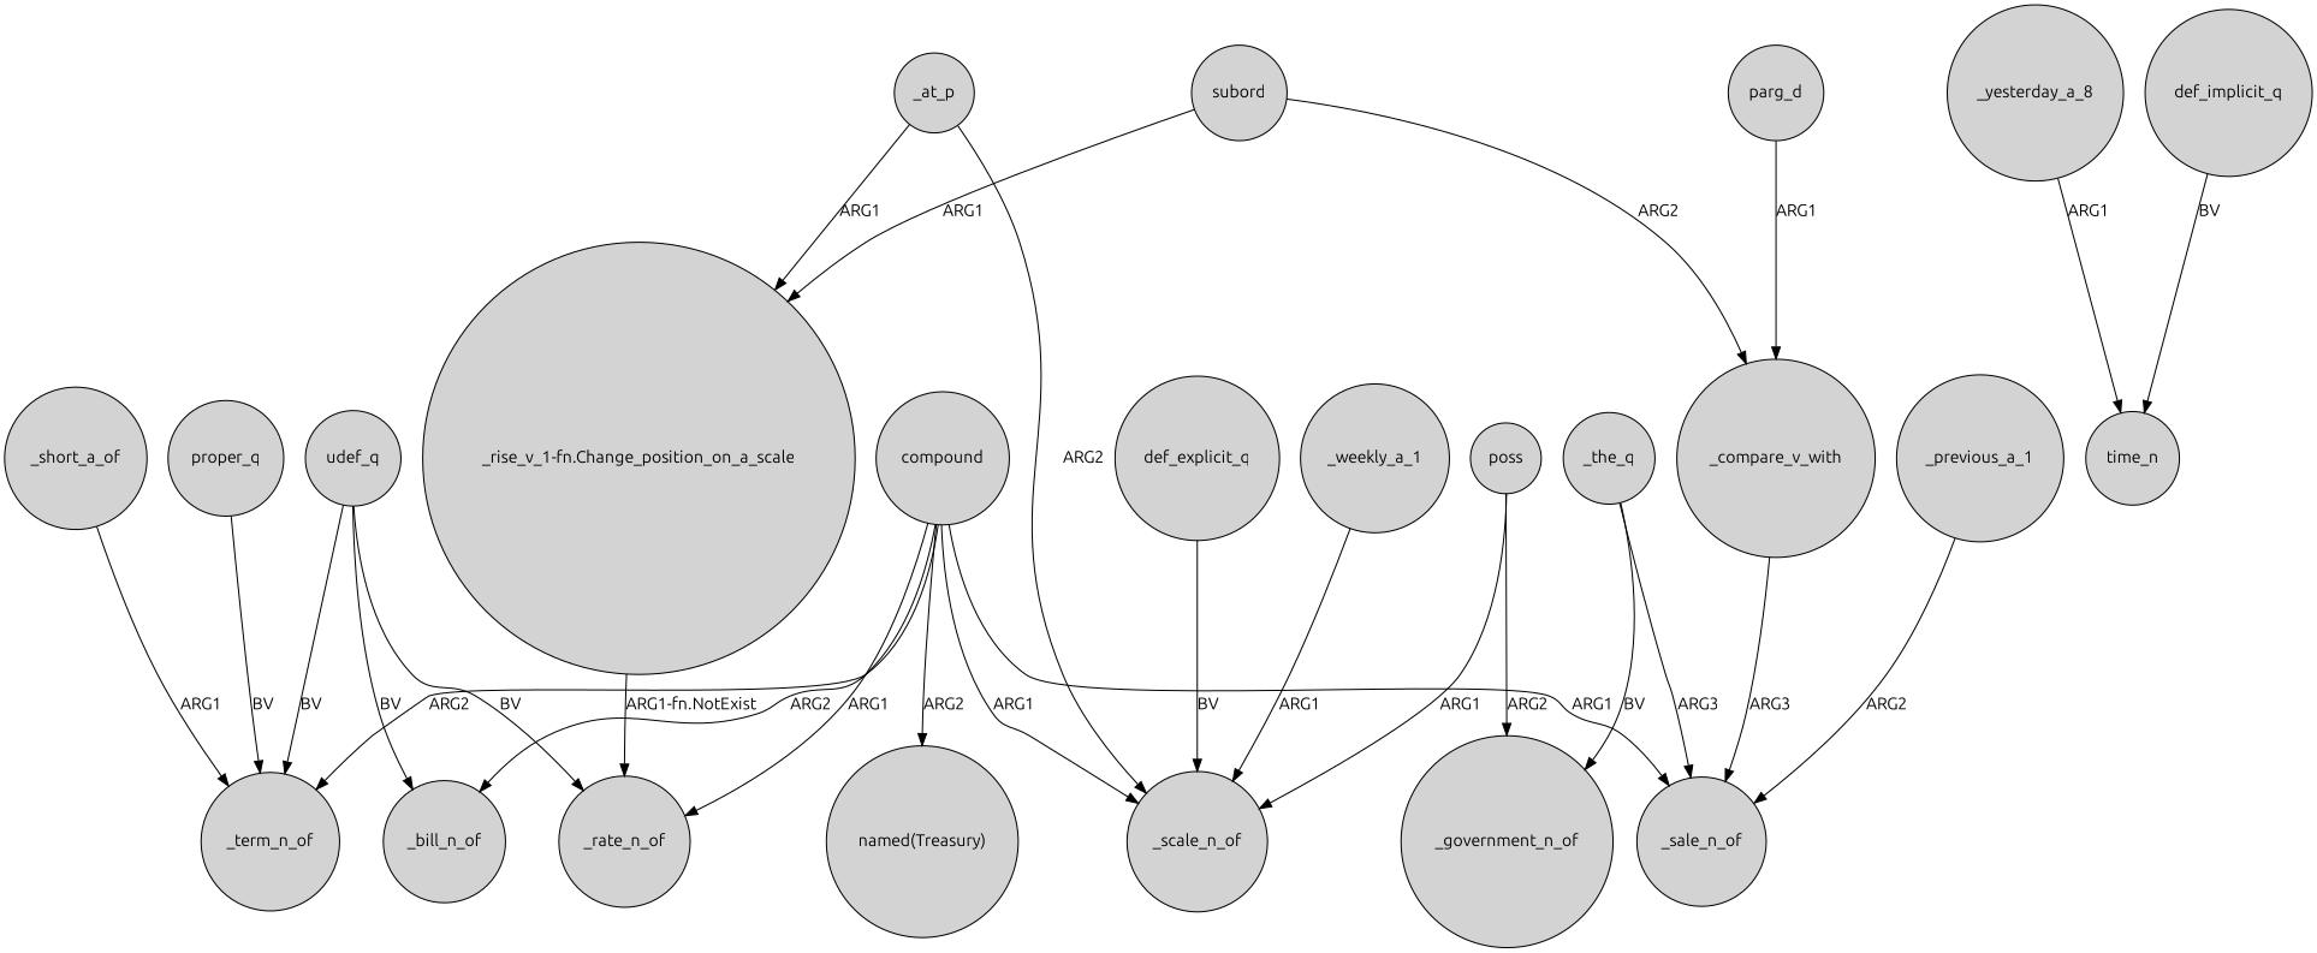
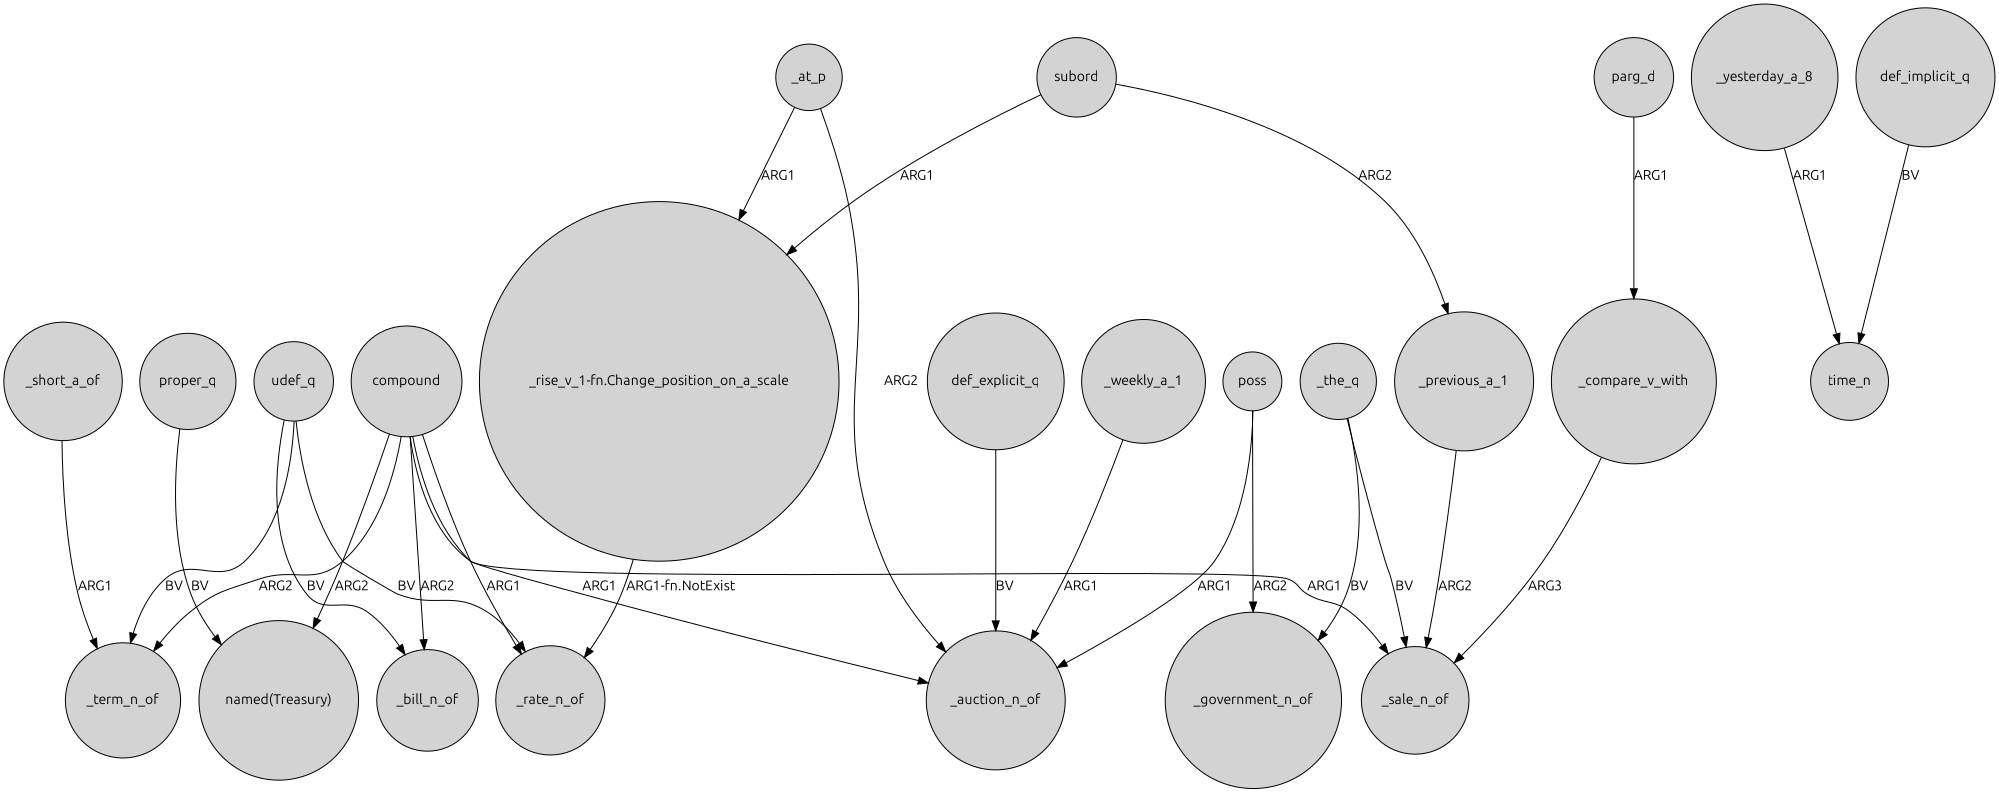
  digraph {
    fontname=Ubuntu
    node [fontname=Ubuntu shape=circle style=filled]
    edge [fontname=Ubuntu]
    compound
    "named(Treasury)"
    _term_n_of
    _sale_n_of
    _rate_n_of
    _bill_n_of
-   _auction_n_of [label=_scale_n_of]
+   _auction_n_of
    n8 [label=_yesterday_a_8]
    time_n
    _compare_v_with
    _at_p
    "_rise_v_1-fn.Change_position_on_a_scale"
    _short_a_of
    parg_d
    udef_q
    _previous_a_1
    _the_q
    _government_n_of
    poss
    proper_q
    _weekly_a_1
    subord
    def_explicit_q
    def_implicit_q
    compound -> "named(Treasury)" [label=ARG2]
    compound -> _term_n_of [label=ARG2]
    compound -> _sale_n_of [label=ARG1]
    compound -> _rate_n_of [label=ARG1]
    compound -> _bill_n_of [label=ARG2]
    compound -> _auction_n_of [label=ARG1]
    n8 -> time_n [label=ARG1]
    _compare_v_with -> _sale_n_of [label=ARG3]
    _at_p -> _auction_n_of [label=ARG2]
    _at_p -> "_rise_v_1-fn.Change_position_on_a_scale" [label=ARG1]
    "_rise_v_1-fn.Change_position_on_a_scale" -> _rate_n_of [label="ARG1-fn.NotExist"]
    _short_a_of -> _term_n_of [label=ARG1]
    parg_d -> _compare_v_with [label=ARG1]
    udef_q -> _term_n_of [label=BV]
    udef_q -> _rate_n_of [label=BV]
    udef_q -> _bill_n_of [label=BV]
    _previous_a_1 -> _sale_n_of [label=ARG2]
-   _the_q -> _sale_n_of [label=ARG3]
+   _the_q -> _sale_n_of [label=BV]
    _the_q -> _government_n_of [label=BV]
    poss -> _auction_n_of [label=ARG1]
    poss -> _government_n_of [label=ARG2]
-   proper_q -> _term_n_of [label=BV]
+   proper_q -> "named(Treasury)" [label=BV]
    _weekly_a_1 -> _auction_n_of [label=ARG1]
-   subord -> _compare_v_with [label=ARG2]
+   subord -> _previous_a_1 [label=ARG2]
    subord -> "_rise_v_1-fn.Change_position_on_a_scale" [label=ARG1]
    def_explicit_q -> _auction_n_of [label=BV]
    def_implicit_q -> time_n [label=BV]
  }
